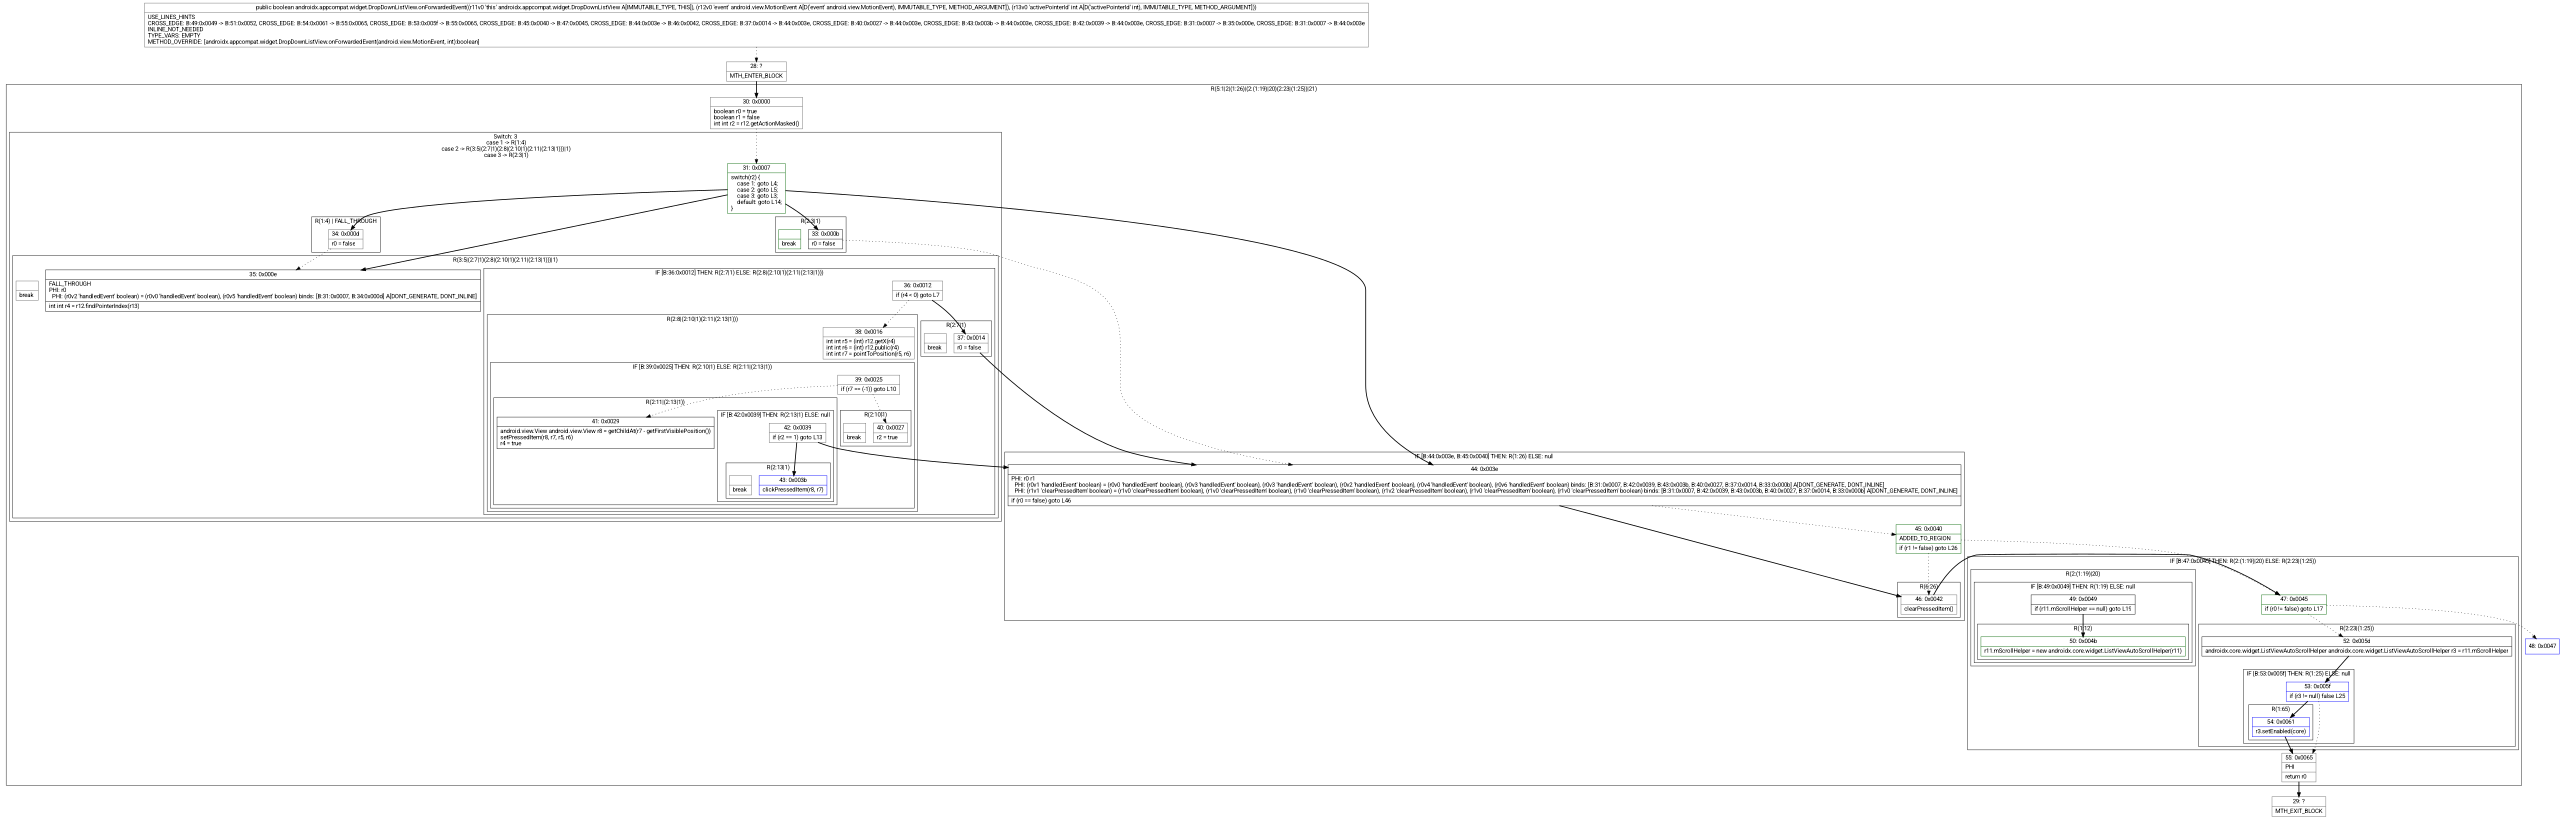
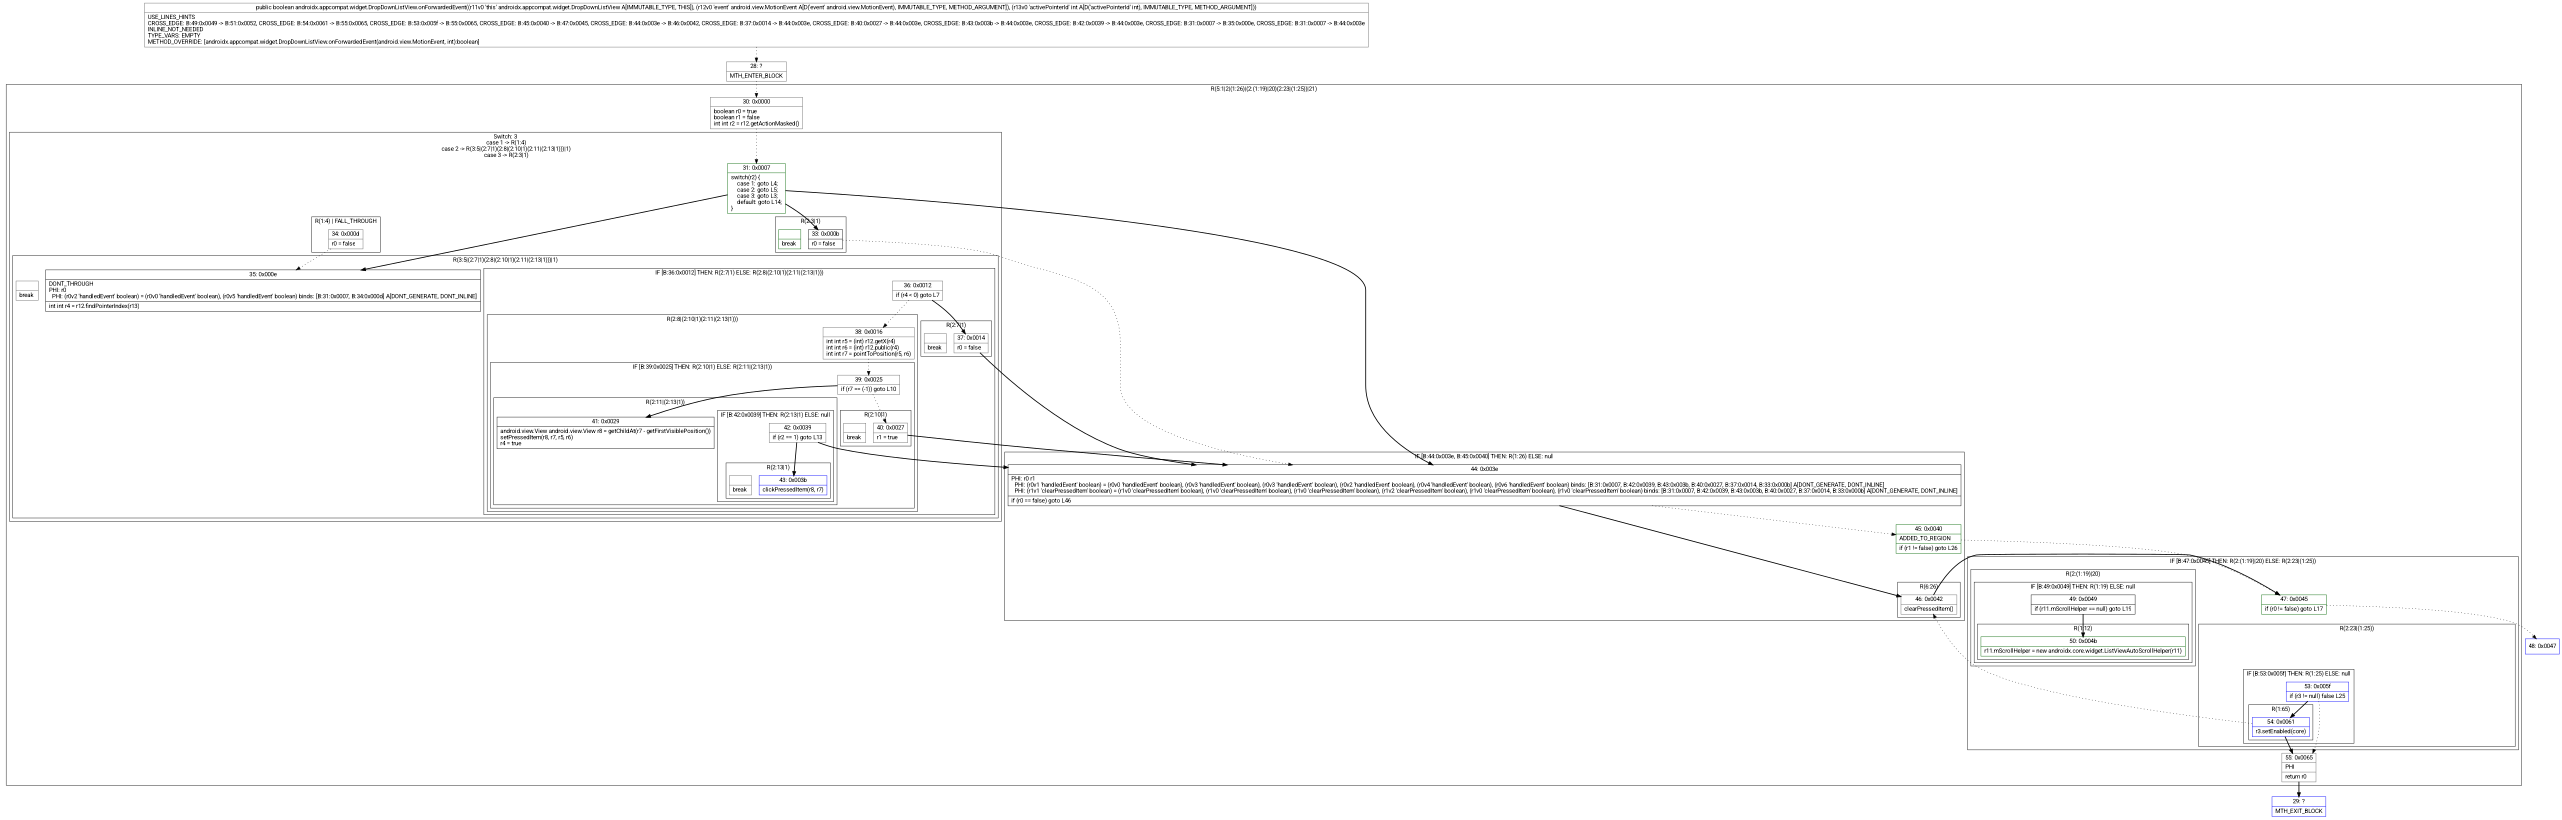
  digraph {
    fontname=Roboto
    node [color=gray40 fontname=Roboto shape=record]
    edge [fontname=Roboto style=bold]
    n1 [label="{34\:\ 0x000d|r0 = false\l}"]
    n2 [label="{37\:\ 0x0014|r0 = false\l}"]
    n3 [label="{|break\l}"]
-   n4 [label="{40\:\ 0x0027|r2 = true\l}"]
+   n4 [label="{40\:\ 0x0027|r1 = true\l}"]
    n5 [label="{|break\l}"]
    n6 [color=blue label="{43\:\ 0x003b|clickPressedItem(r8, r7)\l}"]
    n7 [label="{|break\l}"]
    n8 [label="{42\:\ 0x0039|if (r2 == 1) goto L13\l}"]
    n9 [color=black label="{41\:\ 0x0029|android.view.View android.view.View r8 = getChildAt(r7 \- getFirstVisiblePosition())\lsetPressedItem(r8, r7, r5, r6)\lr4 = true\l}"]
    n10 [label="{39\:\ 0x0025|if (r7 == (\-1)) goto L10\l}"]
    n11 [label="{38\:\ 0x0016|int int r5 = (int) r12.getX(r4)\lint int r6 = (int) r12.public(r4)\lint int r7 = pointToPosition(r5, r6)\l}"]
    n12 [label="{36\:\ 0x0012|if (r4 \< 0) goto L7\l}"]
-   n13 [color=black label="{35\:\ 0x000e|FALL_THROUGH\lPHI: r0 \l  PHI: (r0v2 'handledEvent' boolean) = (r0v0 'handledEvent' boolean), (r0v5 'handledEvent' boolean) binds: [B:31:0x0007, B:34:0x000d] A[DONT_GENERATE, DONT_INLINE]\l|int int r4 = r12.findPointerIndex(r13)\l}"]
+   n13 [color=black label="{35\:\ 0x000e|DONT_THROUGH\lPHI: r0 \l  PHI: (r0v2 'handledEvent' boolean) = (r0v0 'handledEvent' boolean), (r0v5 'handledEvent' boolean) binds: [B:31:0x0007, B:34:0x000d] A[DONT_GENERATE, DONT_INLINE]\l|int int r4 = r12.findPointerIndex(r13)\l}"]
    n14 [label="{|break\l}"]
    n15 [color=black label="{33\:\ 0x000b|r0 = false\l}"]
    n16 [color=darkgreen label="{|break\l}"]
    n17 [color=darkgreen label="{31\:\ 0x0007|switch(r2) \{\l    case 1: goto L4;\l    case 2: goto L5;\l    case 3: goto L3;\l    default: goto L14;\l\}\l}"]
    n18 [label="{46\:\ 0x0042|clearPressedItem()\l}"]
    n19 [color=black label="{44\:\ 0x003e|PHI: r0 r1 \l  PHI: (r0v1 'handledEvent' boolean) = (r0v0 'handledEvent' boolean), (r0v3 'handledEvent' boolean), (r0v3 'handledEvent' boolean), (r0v2 'handledEvent' boolean), (r0v4 'handledEvent' boolean), (r0v6 'handledEvent' boolean) binds: [B:31:0x0007, B:42:0x0039, B:43:0x003b, B:40:0x0027, B:37:0x0014, B:33:0x000b] A[DONT_GENERATE, DONT_INLINE]\l  PHI: (r1v1 'clearPressedItem' boolean) = (r1v0 'clearPressedItem' boolean), (r1v0 'clearPressedItem' boolean), (r1v0 'clearPressedItem' boolean), (r1v2 'clearPressedItem' boolean), (r1v0 'clearPressedItem' boolean), (r1v0 'clearPressedItem' boolean) binds: [B:31:0x0007, B:42:0x0039, B:43:0x003b, B:40:0x0027, B:37:0x0014, B:33:0x000b] A[DONT_GENERATE, DONT_INLINE]\l|if (r0 == false) goto L46\l}"]
    n20 [color=darkgreen label="{45\:\ 0x0040|ADDED_TO_REGION\l|if (r1 != false) goto L26\l}"]
    n21 [color=darkgreen label="{50\:\ 0x004b|r11.mScrollHelper = new androidx.core.widget.ListViewAutoScrollHelper(r11)\l}"]
    n22 [color=black label="{49\:\ 0x0049|if (r11.mScrollHelper == null) goto L19\l}"]
    n23 [color=blue label="{54\:\ 0x0061|r3.setEnabled(core)\l}"]
    n24 [color=blue label="{53\:\ 0x005f|if (r3 != null) false L25\l}"]
-   n25 [color=black label="{52\:\ 0x005d|androidx.core.widget.ListViewAutoScrollHelper androidx.core.widget.ListViewAutoScrollHelper r3 = r11.mScrollHelper\l}"]
    n26 [color=darkgreen label="{47\:\ 0x0045|if (r0 != false) goto L17\l}"]
    n27 [label="{30\:\ 0x0000|boolean r0 = true\lboolean r1 = false\lint int r2 = r12.getActionMasked()\l}"]
    n28 [label="{55\:\ 0x0065|PHI\l|return r0\l}"]
    n29 [color=blue label="{48\:\ 0x0047}"]
-   n30 [label="{29\:\ ?|MTH_EXIT_BLOCK\l}"]
+   n30 [color=blue label="{29\:\ ?|MTH_EXIT_BLOCK\l}"]
    n31 [label="{28\:\ ?|MTH_ENTER_BLOCK\l}"]
    n32 [label="{public boolean androidx.appcompat.widget.DropDownListView.onForwardedEvent((r11v0 'this' androidx.appcompat.widget.DropDownListView A[IMMUTABLE_TYPE, THIS]), (r12v0 'event' android.view.MotionEvent A[D('event' android.view.MotionEvent), IMMUTABLE_TYPE, METHOD_ARGUMENT]), (r13v0 'activePointerId' int A[D('activePointerId' int), IMMUTABLE_TYPE, METHOD_ARGUMENT]))  | USE_LINES_HINTS\lCROSS_EDGE: B:49:0x0049 \-\> B:51:0x0052, CROSS_EDGE: B:54:0x0061 \-\> B:55:0x0065, CROSS_EDGE: B:53:0x005f \-\> B:55:0x0065, CROSS_EDGE: B:45:0x0040 \-\> B:47:0x0045, CROSS_EDGE: B:44:0x003e \-\> B:46:0x0042, CROSS_EDGE: B:37:0x0014 \-\> B:44:0x003e, CROSS_EDGE: B:40:0x0027 \-\> B:44:0x003e, CROSS_EDGE: B:43:0x003b \-\> B:44:0x003e, CROSS_EDGE: B:42:0x0039 \-\> B:44:0x003e, CROSS_EDGE: B:31:0x0007 \-\> B:35:0x000e, CROSS_EDGE: B:31:0x0007 \-\> B:44:0x003e\lINLINE_NOT_NEEDED\lTYPE_VARS: EMPTY\lMETHOD_OVERRIDE: [androidx.appcompat.widget.DropDownListView.onForwardedEvent(android.view.MotionEvent, int):boolean]\l}"]
    subgraph cluster_1 {
      label="R(5:1|2|(1:26)|(2:(1:19)|20)(2:23|(1:25))|21)"
      n27
      n28
      subgraph cluster_2 {
        label="Switch: 3\n case 1 -> R(1:4)\n case 2 -> R(3:5|(2:7|1)(2:8|(2:10|1)(2:11|(2:13|1)))|1)\n case 3 -> R(2:3|1)"
        n17
        subgraph cluster_3 {
          label="R(1:4) | FALL_THROUGH\l"
          n1
        }
        subgraph cluster_4 {
          label="R(3:5|(2:7|1)(2:8|(2:10|1)(2:11|(2:13|1)))|1)"
          n13
          n14
          subgraph cluster_5 {
            label="IF [B:36:0x0012] THEN: R(2:7|1) ELSE: R(2:8|(2:10|1)(2:11|(2:13|1)))"
            n12
            subgraph cluster_6 {
              label="R(2:7|1)"
              n2
              n3
            }
            subgraph cluster_7 {
              label="R(2:8|(2:10|1)(2:11|(2:13|1)))"
              n11
              subgraph cluster_8 {
                label="IF [B:39:0x0025] THEN: R(2:10|1) ELSE: R(2:11|(2:13|1))"
                n10
                subgraph cluster_9 {
                  label="R(2:10|1)"
                  n4
                  n5
                }
                subgraph cluster_10 {
                  label="R(2:11|(2:13|1))"
                  n9
                  subgraph cluster_11 {
                    label="IF [B:42:0x0039] THEN: R(2:13|1) ELSE: null"
                    n8
                    subgraph cluster_12 {
                      label="R(2:13|1)"
                      n6
                      n7
                    }
                  }
                }
              }
            }
          }
        }
        subgraph cluster_13 {
          label="R(2:3|1)"
          n15
          n16
        }
      }
      subgraph cluster_14 {
        label="IF [B:44:0x003e, B:45:0x0040] THEN: R(1:26) ELSE: null"
        n19
        n20
        subgraph cluster_15 {
          label="R(6:26)"
          n18
        }
      }
      subgraph cluster_16 {
        label="IF [B:47:0x0045] THEN: R(2:(1:19)|20) ELSE: R(2:23|(1:25))"
        n26
        subgraph cluster_17 {
          label="R(2:(1:19)|20)"
          subgraph cluster_18 {
            label="IF [B:49:0x0049] THEN: R(1:19) ELSE: null"
            n22
            subgraph cluster_19 {
              label="R(1:12)"
              n21
            }
          }
        }
        subgraph cluster_20 {
          label="R(2:23|(1:25))"
-         n25
          subgraph cluster_21 {
            label="IF [B:53:0x005f] THEN: R(1:25) ELSE: null"
            n24
            subgraph cluster_22 {
              label="R(1:65)"
              n23
            }
          }
        }
      }
    }
    n1 -> n13 [style=dotted]
    n2 -> n19
+   n4 -> n19
    n8 -> n6
    n8 -> n19
    n10 -> n4 [style=dotted]
-   n10 -> n9 [style=dotted]
+   n10 -> n9
+   n11 -> n10 [style=dotted]
    n12 -> n2
    n12 -> n11 [style=dotted]
    n15 -> n19 [style=dotted]
-   n17 -> n1
    n17 -> n13
    n17 -> n15
    n17 -> n19
    n18 -> n26
    n19 -> n18
    n19 -> n20 [style=dotted]
-   n20 -> n18 [style=dotted]
+   n23 -> n18 [style=dotted]
    n20 -> n26 [style=dotted]
    n22 -> n21
    n23 -> n28
    n24 -> n23
    n24 -> n28 [style=dotted]
-   n25 -> n24
-   n26 -> n25 [style=dotted]
    n26 -> n29 [style=dotted]
    n27 -> n17 [style=dotted]
    n28 -> n30
-   n31 -> n27
+   n31 -> n27 [style=dotted]
    n32 -> n31 [style=dotted]
  }
